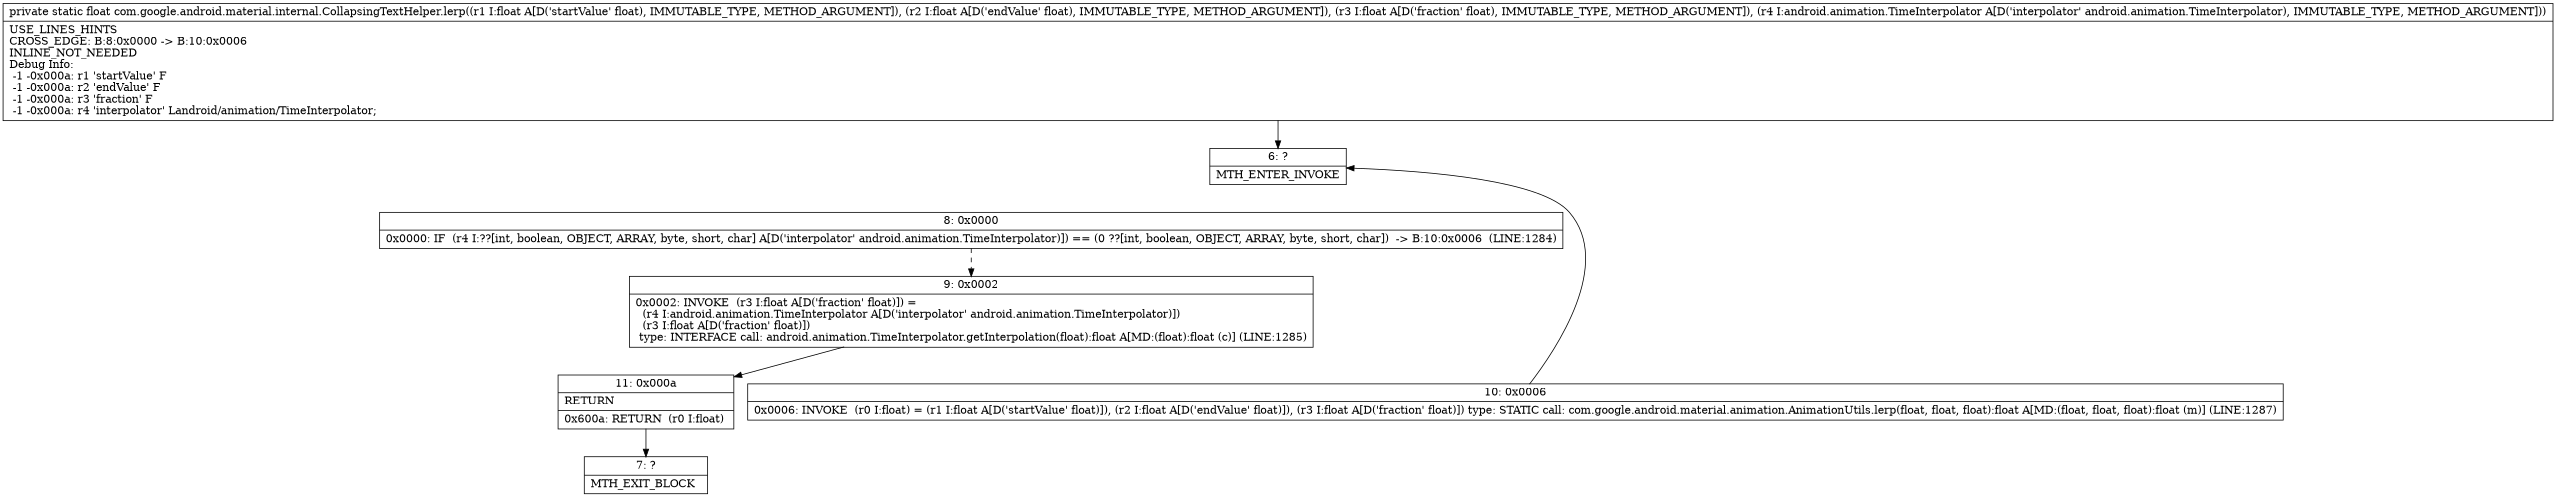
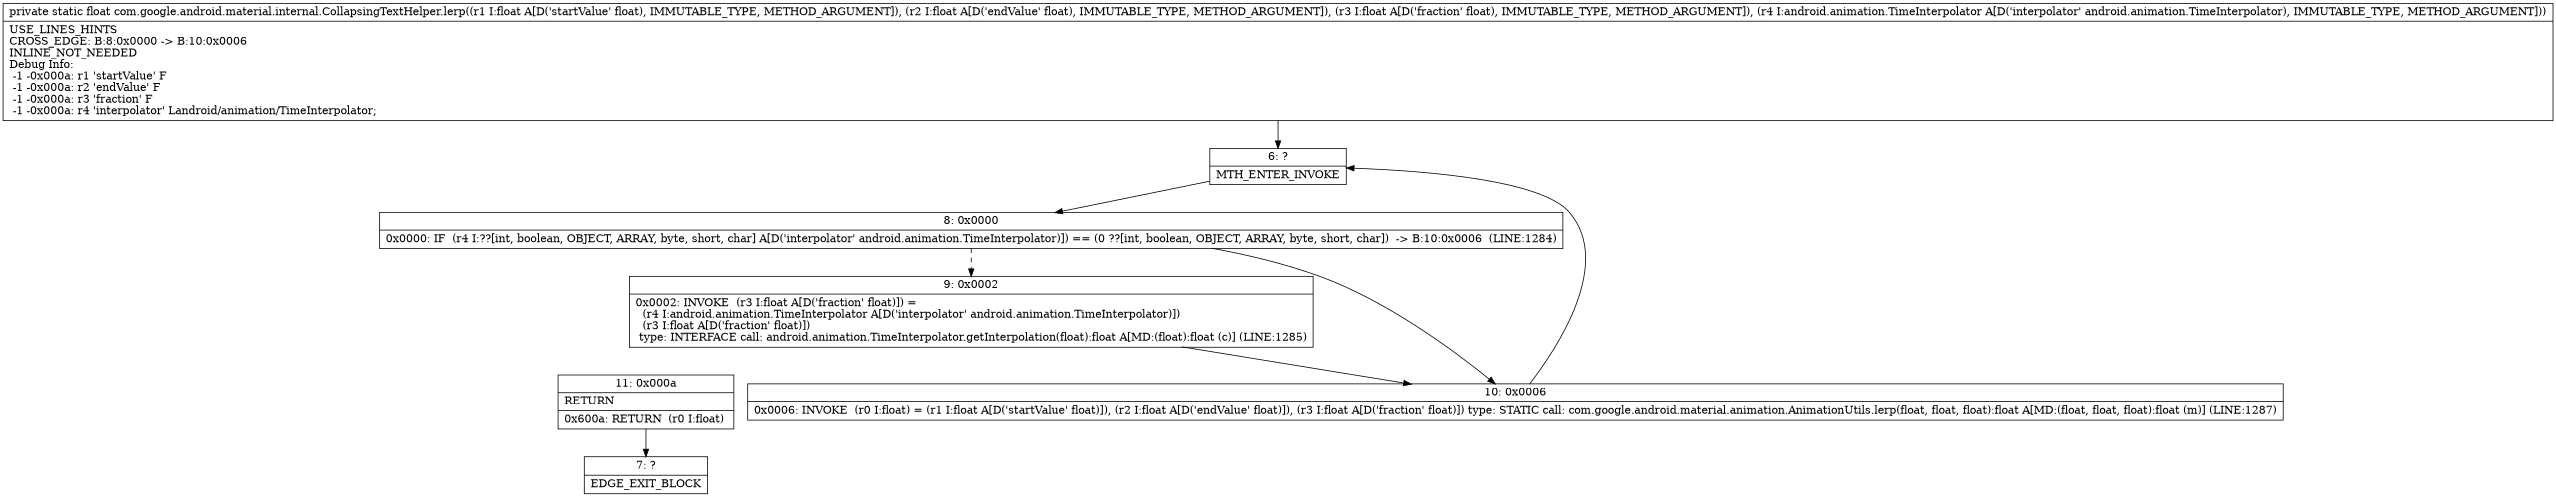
  digraph {
    node [shape=record]
    n1 [label="{6\:\ ?|MTH_ENTER_INVOKE\l}"]
    n2 [label="{8\:\ 0x0000|0x0000: IF  (r4 I:??[int, boolean, OBJECT, ARRAY, byte, short, char] A[D('interpolator' android.animation.TimeInterpolator)]) == (0 ??[int, boolean, OBJECT, ARRAY, byte, short, char])  \-\> B:10:0x0006  (LINE:1284)\l}"]
    n3 [label="{9\:\ 0x0002|0x0002: INVOKE  (r3 I:float A[D('fraction' float)]) = \l  (r4 I:android.animation.TimeInterpolator A[D('interpolator' android.animation.TimeInterpolator)])\l  (r3 I:float A[D('fraction' float)])\l type: INTERFACE call: android.animation.TimeInterpolator.getInterpolation(float):float A[MD:(float):float (c)] (LINE:1285)\l}"]
    n4 [label="{10\:\ 0x0006|0x0006: INVOKE  (r0 I:float) = (r1 I:float A[D('startValue' float)]), (r2 I:float A[D('endValue' float)]), (r3 I:float A[D('fraction' float)]) type: STATIC call: com.google.android.material.animation.AnimationUtils.lerp(float, float, float):float A[MD:(float, float, float):float (m)] (LINE:1287)\l}"]
    n5 [label="{11\:\ 0x000a|RETURN\l|0x600a: RETURN  (r0 I:float) \l}"]
-   n6 [label="{7\:\ ?|MTH_EXIT_BLOCK\l}"]
+   n6 [label="{7\:\ ?|EDGE_EXIT_BLOCK\l}"]
    n7 [label="{private static float com.google.android.material.internal.CollapsingTextHelper.lerp((r1 I:float A[D('startValue' float), IMMUTABLE_TYPE, METHOD_ARGUMENT]), (r2 I:float A[D('endValue' float), IMMUTABLE_TYPE, METHOD_ARGUMENT]), (r3 I:float A[D('fraction' float), IMMUTABLE_TYPE, METHOD_ARGUMENT]), (r4 I:android.animation.TimeInterpolator A[D('interpolator' android.animation.TimeInterpolator), IMMUTABLE_TYPE, METHOD_ARGUMENT]))  | USE_LINES_HINTS\lCROSS_EDGE: B:8:0x0000 \-\> B:10:0x0006\lINLINE_NOT_NEEDED\lDebug Info:\l  \-1 \-0x000a: r1 'startValue' F\l  \-1 \-0x000a: r2 'endValue' F\l  \-1 \-0x000a: r3 'fraction' F\l  \-1 \-0x000a: r4 'interpolator' Landroid\/animation\/TimeInterpolator;\l}"]
+   n1 -> n2
    n2 -> n3 [style=dashed]
-   n3 -> n5
+   n2 -> n4
+   n3 -> n4
    n4 -> n1
    n5 -> n6
    n7 -> n1
  }
